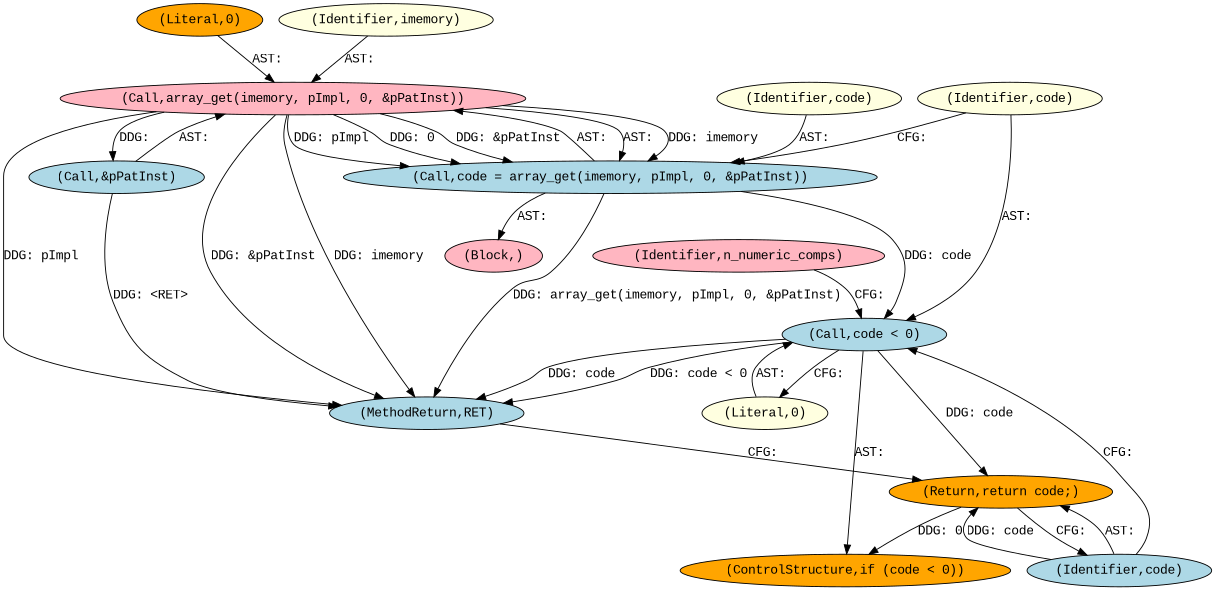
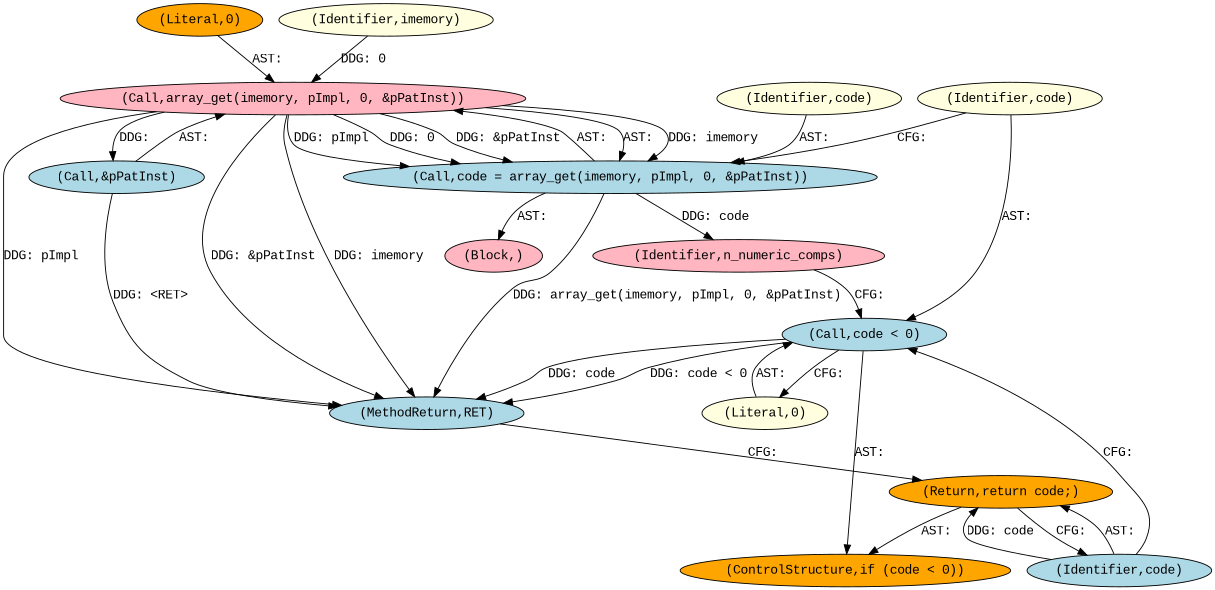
  digraph {
    fontname="Liberation Mono"
    node [fillcolor=lightblue fontname="Liberation Mono" style=filled]
    edge [fontname="Liberation Mono"]
    n1 [fillcolor=lightpink label="(Call,array_get(imemory, pImpl, 0, &pPatInst))"]
    n2 [label="(Call,code = array_get(imemory, pImpl, 0, &pPatInst))"]
    n3 [label="(Call,&pPatInst)"]
    n4 [label="(MethodReturn,RET)"]
    n5 [label="(Call,code < 0)"]
    n6 [fillcolor=lightpink label="(Block,)"]
    n7 [fillcolor=orange label="(Return,return code;)"]
    n8 [fillcolor=lightyellow label="(Literal,0)"]
    n9 [fillcolor=orange label="(ControlStructure,if (code < 0))"]
    n10 [label="(Identifier,code)"]
    n11 [fillcolor=lightpink label="(Identifier,n_numeric_comps)"]
    n12 [fillcolor=lightyellow label="(Identifier,code)"]
    n13 [fillcolor=orange label="(Literal,0)"]
    n14 [fillcolor=lightyellow label="(Identifier,code)"]
    n15 [fillcolor=lightyellow label="(Identifier,imemory)"]
    n1 -> n2 [label="AST: "]
    n1 -> n2 [label="DDG: imemory"]
    n1 -> n2 [label="DDG: pImpl"]
    n1 -> n2 [label="DDG: 0"]
    n1 -> n2 [label="DDG: &pPatInst"]
    n1 -> n3 [label="DDG: "]
    n1 -> n4 [label="DDG: imemory"]
    n1 -> n4 [label="DDG: pImpl"]
    n1 -> n4 [label="DDG: &pPatInst"]
    n2 -> n1 [label="AST: "]
    n2 -> n4 [label="DDG: array_get(imemory, pImpl, 0, &pPatInst)"]
-   n2 -> n5 [label="DDG: code"]
+   n2 -> n11 [label="DDG: code"]
    n2 -> n6 [label="AST: "]
    n3 -> n1 [label="AST: "]
    n3 -> n4 [label="DDG: <RET>"]
    n4 -> n7 [label="CFG: "]
    n5 -> n4 [label="DDG: code"]
    n5 -> n4 [label="DDG: code < 0"]
-   n5 -> n7 [label="DDG: code"]
    n5 -> n8 [label="CFG: "]
    n5 -> n9 [label="AST: "]
-   n7 -> n9 [label="DDG: 0"]
+   n7 -> n9 [label="AST: "]
    n7 -> n10 [label="CFG: "]
    n8 -> n5 [label="AST: "]
    n10 -> n5 [label="CFG: "]
    n10 -> n7 [label="AST: "]
    n10 -> n7 [label="DDG: code"]
    n11 -> n5 [label="CFG: "]
    n12 -> n2 [label="AST: "]
    n13 -> n1 [label="AST: "]
    n14 -> n2 [label="CFG: "]
    n14 -> n5 [label="AST: "]
-   n15 -> n1 [label="AST: "]
+   n15 -> n1 [label="DDG: 0"]
  }
